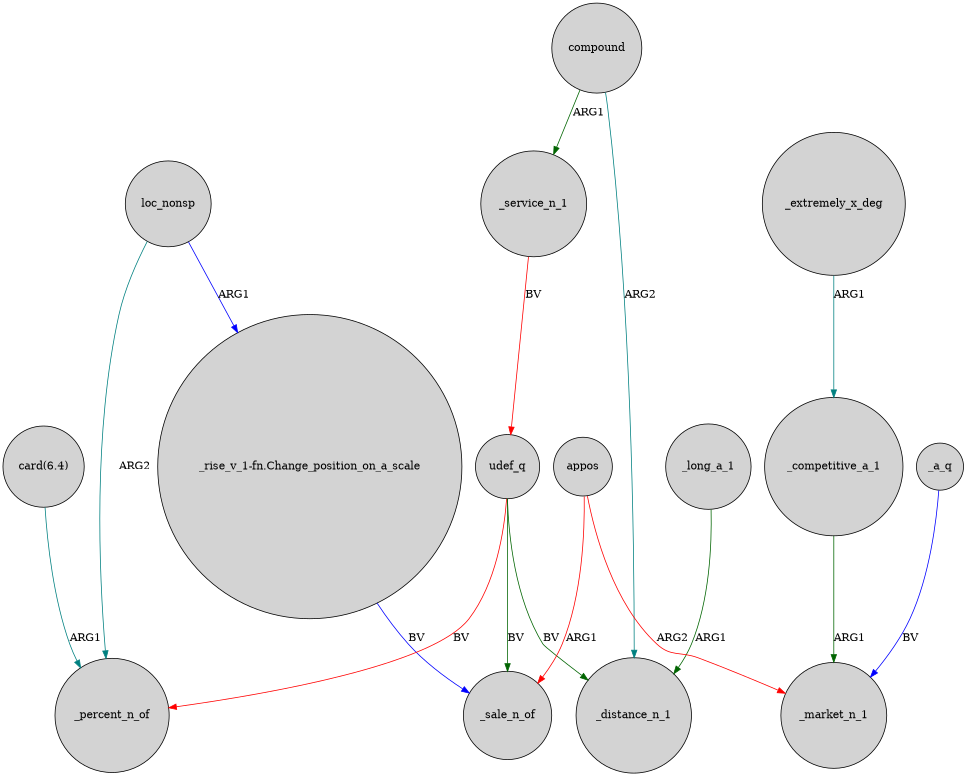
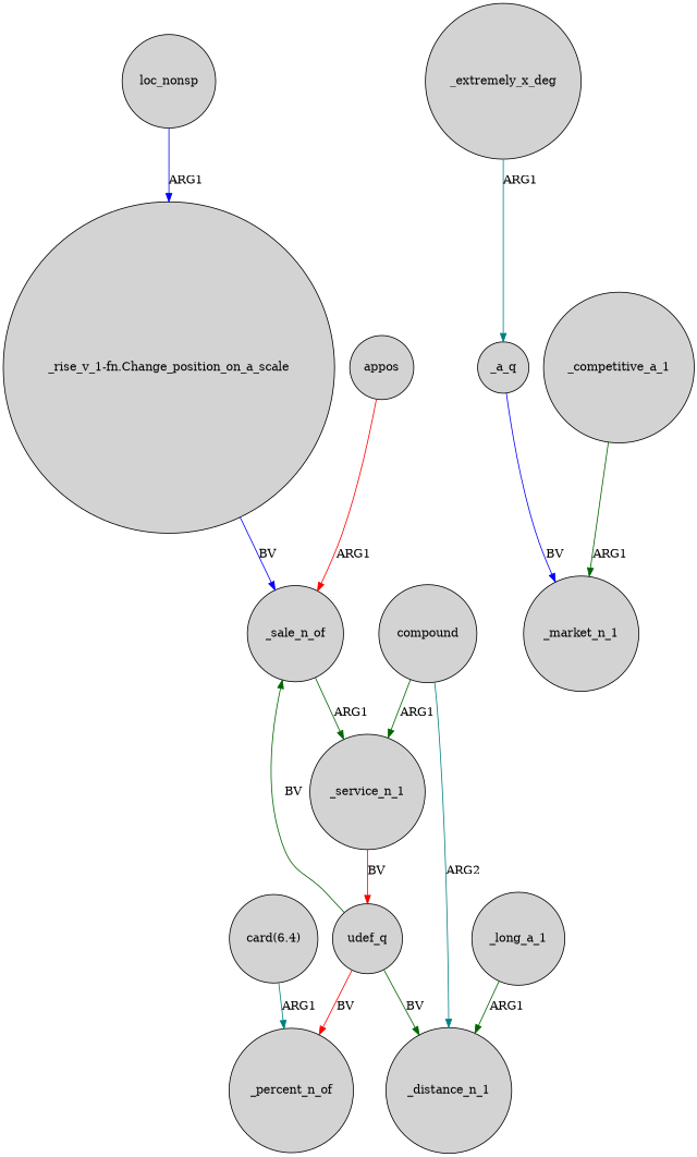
  digraph {
    node [shape=circle style=filled]
    edge [color=darkgreen]
    "_rise_v_1-fn.Change_position_on_a_scale"
    _sale_n_of
    _service_n_1
    udef_q
    _percent_n_of
    _distance_n_1
    _extremely_x_deg
    _competitive_a_1
    _market_n_1
    _long_a_1
    _a_q
    "card(6.4)"
    compound
    appos
    loc_nonsp
    "_rise_v_1-fn.Change_position_on_a_scale" -> _sale_n_of [color=blue label=BV]
+   _sale_n_of -> _service_n_1 [label=ARG1]
    _service_n_1 -> udef_q [color=red label=BV]
    udef_q -> _sale_n_of [label=BV]
    udef_q -> _percent_n_of [color=red label=BV]
    udef_q -> _distance_n_1 [label=BV]
-   _extremely_x_deg -> _competitive_a_1 [color=teal label=ARG1]
+   _extremely_x_deg -> _a_q [color=teal label=ARG1]
    _competitive_a_1 -> _market_n_1 [label=ARG1]
    _long_a_1 -> _distance_n_1 [label=ARG1]
    _a_q -> _market_n_1 [color=blue label=BV]
    "card(6.4)" -> _percent_n_of [color=teal label=ARG1]
    compound -> _service_n_1 [label=ARG1]
    compound -> _distance_n_1 [color=teal label=ARG2]
    appos -> _sale_n_of [color=red label=ARG1]
-   appos -> _market_n_1 [color=red label=ARG2]
    loc_nonsp -> "_rise_v_1-fn.Change_position_on_a_scale" [color=blue label=ARG1]
-   loc_nonsp -> _percent_n_of [color=teal label=ARG2]
  }
